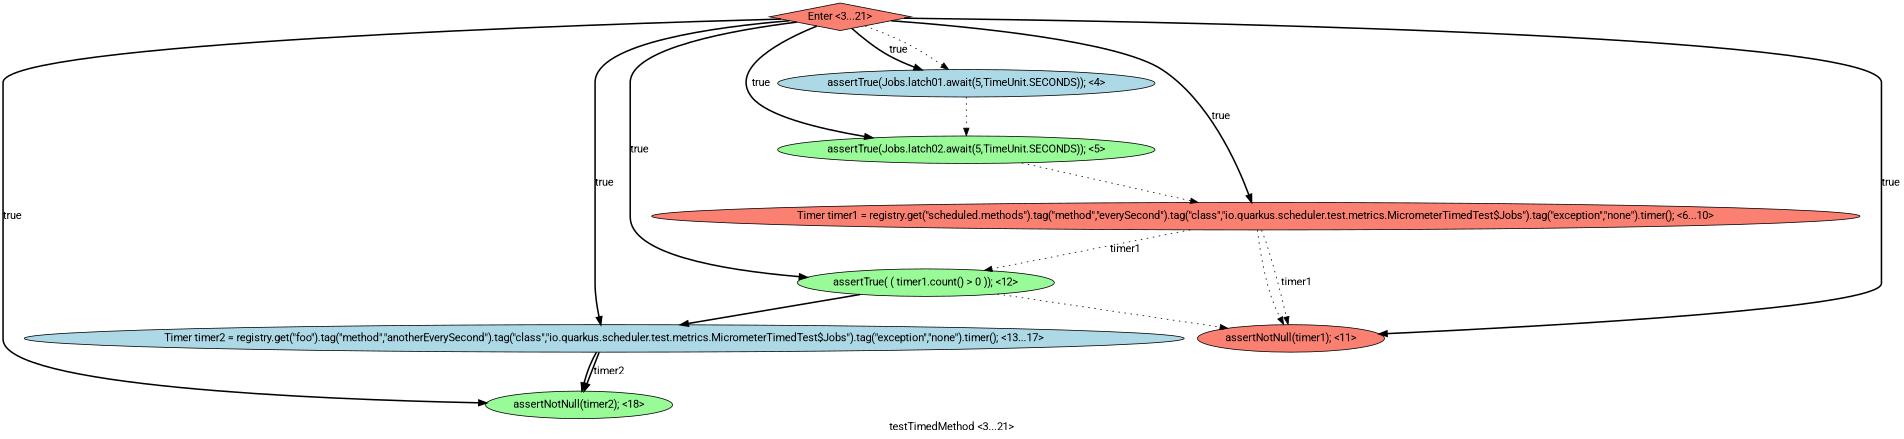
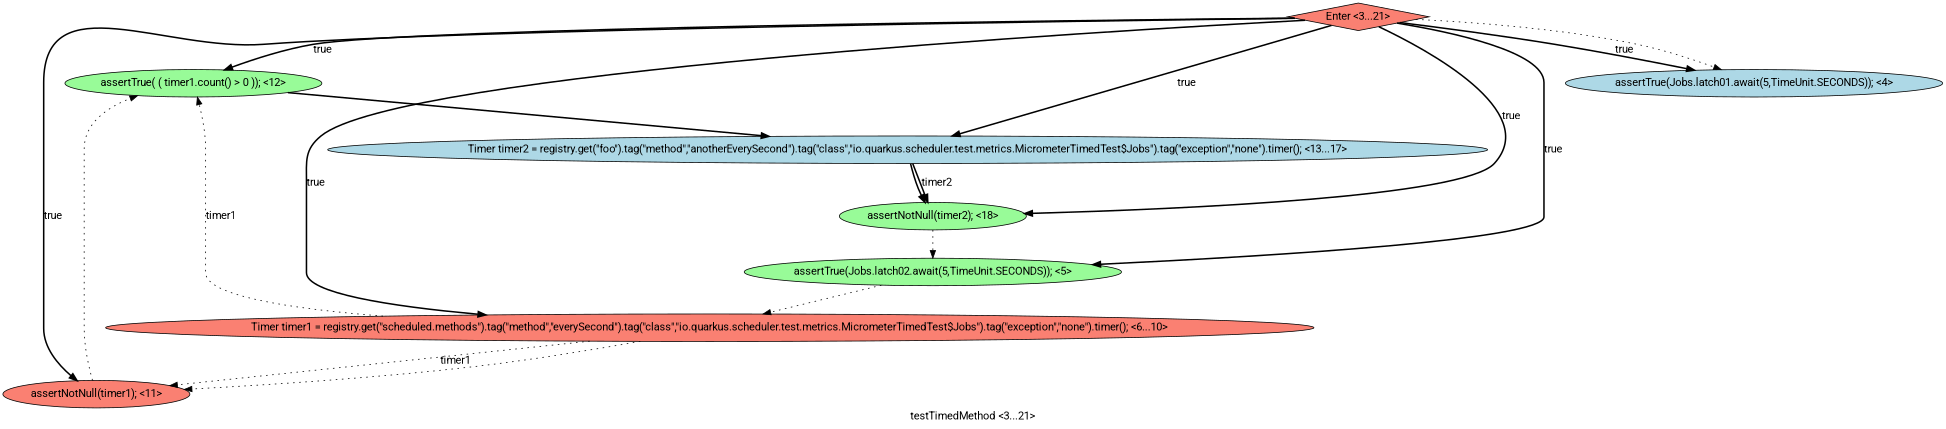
  digraph {
    fontname=Roboto
    label="testTimedMethod <3...21>"
    node [fillcolor=palegreen fontname=Roboto shape=ellipse style=filled]
    edge [fontname=Roboto style=bold]
    n1 [label="assertTrue( ( timer1.count() > 0 )); <12>"]
    n2 [fillcolor=lightblue label="Timer timer2 = registry.get(\"foo\").tag(\"method\",\"anotherEverySecond\").tag(\"class\",\"io.quarkus.scheduler.test.metrics.MicrometerTimedTest$Jobs\").tag(\"exception\",\"none\").timer(); <13...17>"]
    n3 [label="assertNotNull(timer2); <18>"]
    n4 [fillcolor=salmon label="Enter <3...21>" shape=diamond]
    n5 [fillcolor=salmon label="Timer timer1 = registry.get(\"scheduled.methods\").tag(\"method\",\"everySecond\").tag(\"class\",\"io.quarkus.scheduler.test.metrics.MicrometerTimedTest$Jobs\").tag(\"exception\",\"none\").timer(); <6...10>"]
    n6 [fillcolor=salmon label="assertNotNull(timer1); <11>"]
    n7 [fillcolor=lightblue label="assertTrue(Jobs.latch01.await(5,TimeUnit.SECONDS)); <4>"]
    n8 [label="assertTrue(Jobs.latch02.await(5,TimeUnit.SECONDS)); <5>"]
    n1 -> n2
    n2 -> n3 [label=timer2]
    n2 -> n3
    n4 -> n1 [label=true]
    n4 -> n2 [label=true]
    n4 -> n3 [label=true]
    n4 -> n5 [label=true]
    n4 -> n6 [label=true]
    n4 -> n7 [label=true]
    n4 -> n7 [style=dotted]
    n4 -> n8 [label=true]
    n5 -> n1 [label=timer1 style=dotted]
    n5 -> n6 [label=timer1 style=dotted]
    n5 -> n6 [style=dotted]
-   n1 -> n6 [style=dotted]
-   n7 -> n8 [style=dotted]
+   n6 -> n1 [style=dotted]
+   n3 -> n8 [style=dotted]
    n8 -> n5 [style=dotted]
  }
